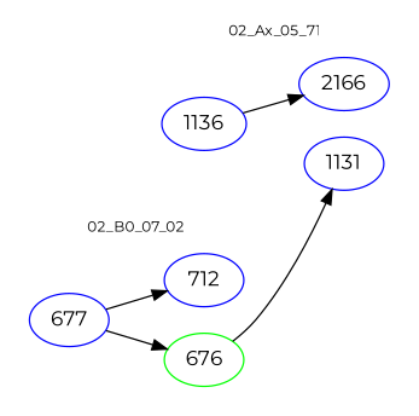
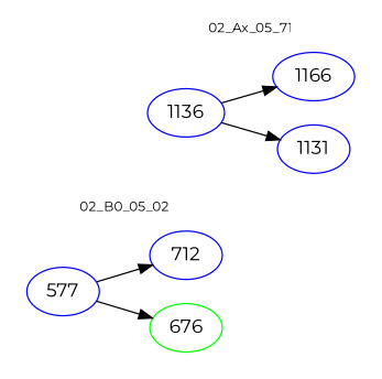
  digraph {
    fontname=Montserrat
    rankdir=LR
    node [color=blue fontname=Montserrat]
    edge [color=black fontname=Montserrat]
    n1 [label=1136]
    n2 [label=1131]
-   n3 [label=2166]
-   n4 [label=677]
+   n3 [label=1166]
+   n4 [label=577]
    n5 [color=green label=676]
    n6 [label=712]
    subgraph cluster_1 {
      color=white
      fontsize=10
      label="02_Ax_05_71"
      n1
      n2
      n3
    }
    subgraph cluster_2 {
      color=white
      fontsize=10
-     label="02_B0_07_02"
+     label="02_B0_05_02"
      n4
      n5
      n6
    }
-   n5 -> n2
+   n1 -> n2
    n1 -> n3
    n4 -> n5
    n4 -> n6
  }
